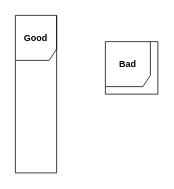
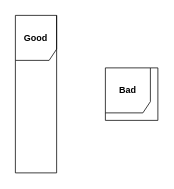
  <mxCell id="0" />
  <mxCell id="1" parent="0" />
  <mxCell id="2" value="&lt;b&gt;&lt;font style=&quot;font-size: 12px&quot;&gt;Good&lt;br&gt;&lt;/font&gt;&lt;/b&gt;" style="shape=umlFrame;whiteSpace=wrap;html=1;width=55;height=60;" parent="1" vertex="1"><mxGeometry x="20" y="20" width="55" height="210" as="geometry" /></mxCell>
- <mxCell id="3" value="&lt;b&gt;&lt;font style=&quot;font-size: 12px&quot;&gt;Bad&lt;/font&gt;&lt;/b&gt;" style="shape=umlFrame;whiteSpace=wrap;html=1;width=60;height=60;fillColor=default;strokeColor=default;" parent="1" vertex="1"><mxGeometry x="140" y="55" width="70" height="70" as="geometry" /></mxCell>
+ <mxCell id="3" value="&lt;b&gt;&lt;font style=&quot;font-size: 12px&quot;&gt;Bad&lt;/font&gt;&lt;/b&gt;" style="shape=umlFrame;whiteSpace=wrap;html=1;width=60;height=60;fillColor=default;strokeColor=default;" parent="1" vertex="1"><mxGeometry x="140" y="90" width="70" height="70" as="geometry" /></mxCell>
